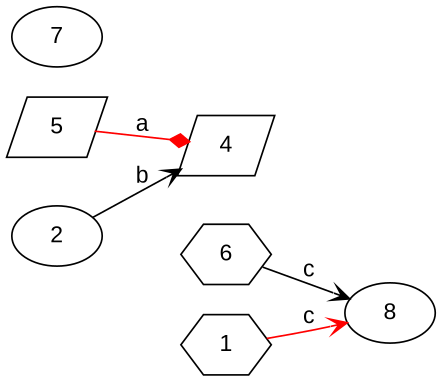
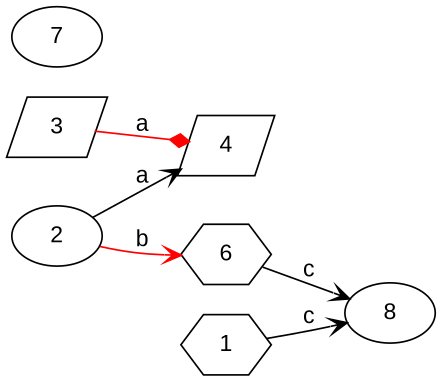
  strict digraph {
    fontname="Liberation Sans"
    rankdir=LR
    node [fontname="Liberation Sans" shape=ellipse]
    edge [arrowhead=vee color=red fontname="Liberation Sans"]
-   3 [shape=parallelogram label=5]
+   3 [shape=parallelogram]
    4 [shape=parallelogram]
    n3 [label=7]
    6 [shape=hexagon]
    8
    1 [shape=hexagon]
    2
    3 -> 4 [arrowhead=diamond label=a]
    6 -> 8 [color=black label=c]
-   1 -> 8 [label=c]
-   2 -> 4 [color=black label=b]
+   1 -> 8 [color=black label=c]
+   2 -> 4 [color=black label=a]
+   2 -> 6 [label=b]
  }
